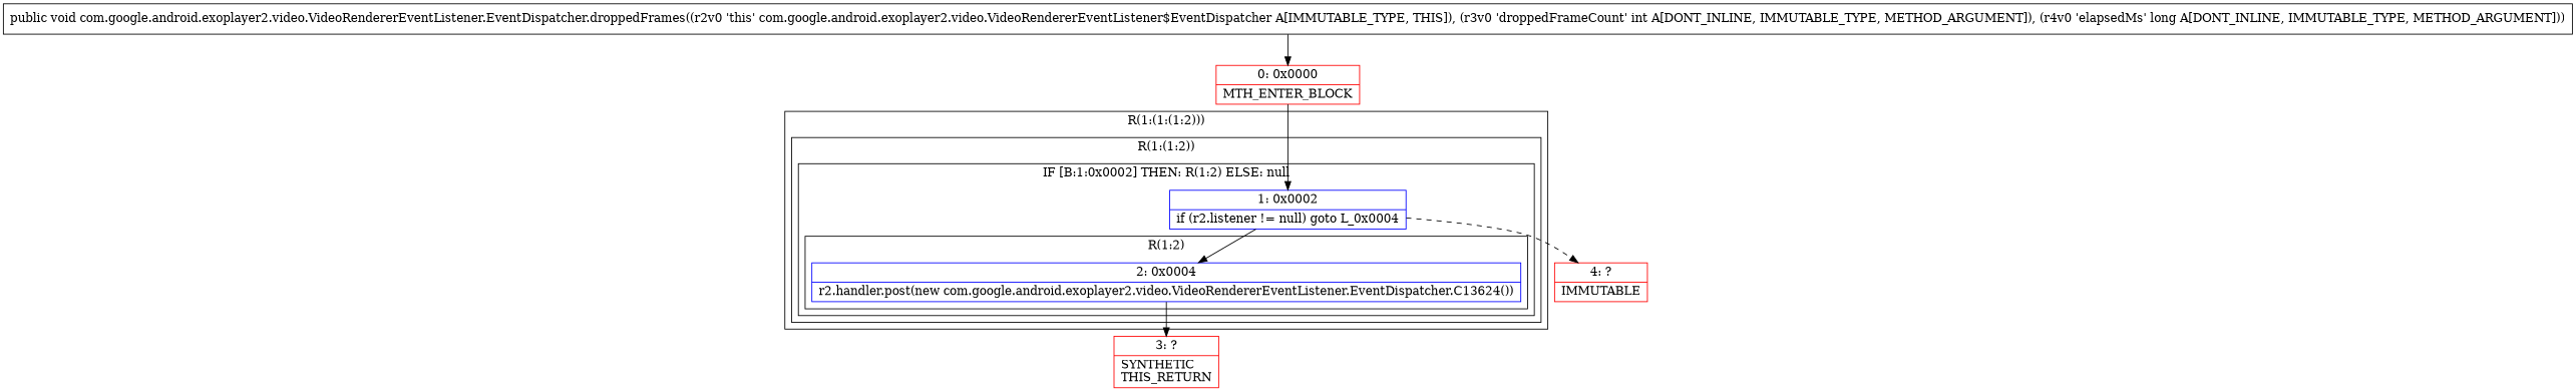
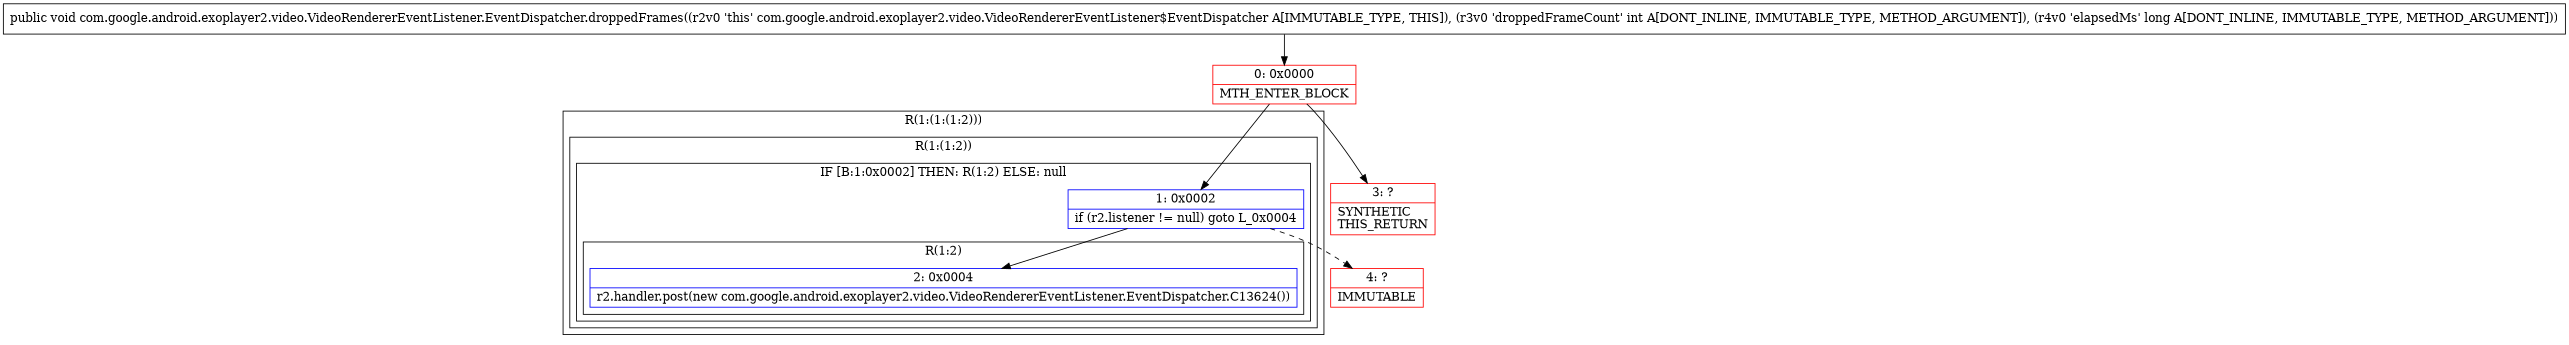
  digraph {
    node [color=red shape=record]
    n1 [color=blue label="{2\:\ 0x0004|r2.handler.post(new com.google.android.exoplayer2.video.VideoRendererEventListener.EventDispatcher.C13624())\l}"]
    n2 [color=blue label="{1\:\ 0x0002|if (r2.listener != null) goto L_0x0004\l}"]
    n3 [label="{3\:\ ?|SYNTHETIC\lTHIS_RETURN\l}"]
    n4 [label="{4\:\ ?|IMMUTABLE\l}"]
    n5 [label="{0\:\ 0x0000|MTH_ENTER_BLOCK\l}"]
    n6 [label="{public void com.google.android.exoplayer2.video.VideoRendererEventListener.EventDispatcher.droppedFrames((r2v0 'this' com.google.android.exoplayer2.video.VideoRendererEventListener$EventDispatcher A[IMMUTABLE_TYPE, THIS]), (r3v0 'droppedFrameCount' int A[DONT_INLINE, IMMUTABLE_TYPE, METHOD_ARGUMENT]), (r4v0 'elapsedMs' long A[DONT_INLINE, IMMUTABLE_TYPE, METHOD_ARGUMENT])) }" color=""]
    subgraph cluster_1 {
      label="R(1:(1:(1:2)))"
      subgraph cluster_2 {
        label="R(1:(1:2))"
        subgraph cluster_3 {
          label="IF [B:1:0x0002] THEN: R(1:2) ELSE: null"
          n2
          subgraph cluster_4 {
            label="R(1:2)"
            n1
          }
        }
      }
    }
-   n1 -> n3
+   n5 -> n3
    n2 -> n1
    n2 -> n4 [style=dashed]
    n5 -> n2
    n6 -> n5
  }
